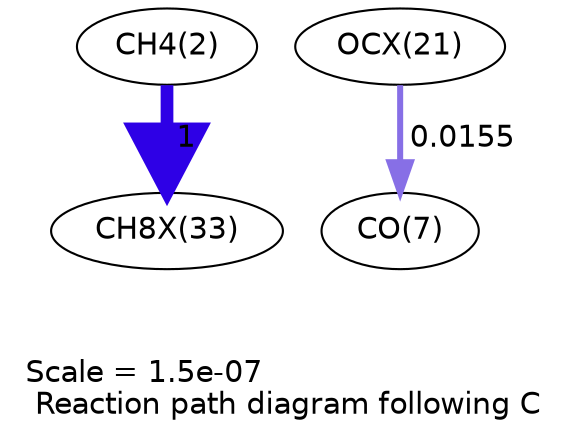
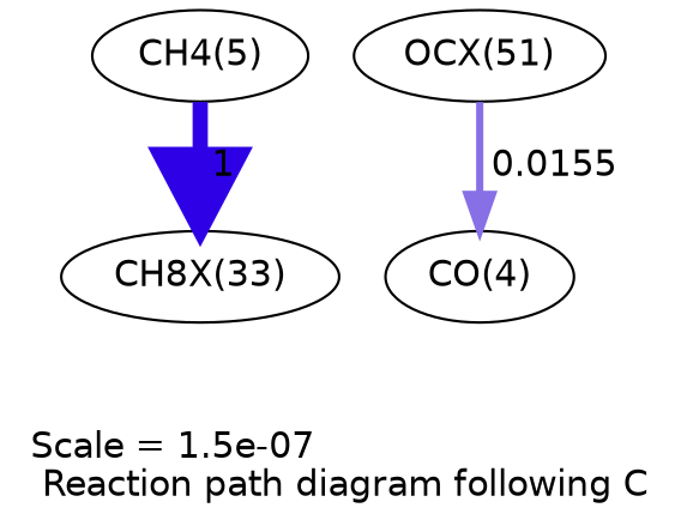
  digraph {
    fontname=Helvetica
    label="Scale = 1.5e-07\l Reaction path diagram following C"
    node [fontname=Helvetica]
    edge [fontname=Helvetica]
-   n1 [label="CH4(2)"]
+   n1 [label="CH4(5)"]
    n2 [label="CH8X(33)"]
-   n3 [label="OCX(21)"]
-   n4 [label="CO(7)"]
+   n3 [label="OCX(51)"]
+   n4 [label="CO(4)"]
    n1 -> n2 [arrowsize=3 color="0.7, 1.5, 0.9" label=" 1" penwidth=6]
    n3 -> n4 [arrowsize=1.43 color="0.7, 0.515, 0.9" label=" 0.0155" penwidth=2.85]
  }
